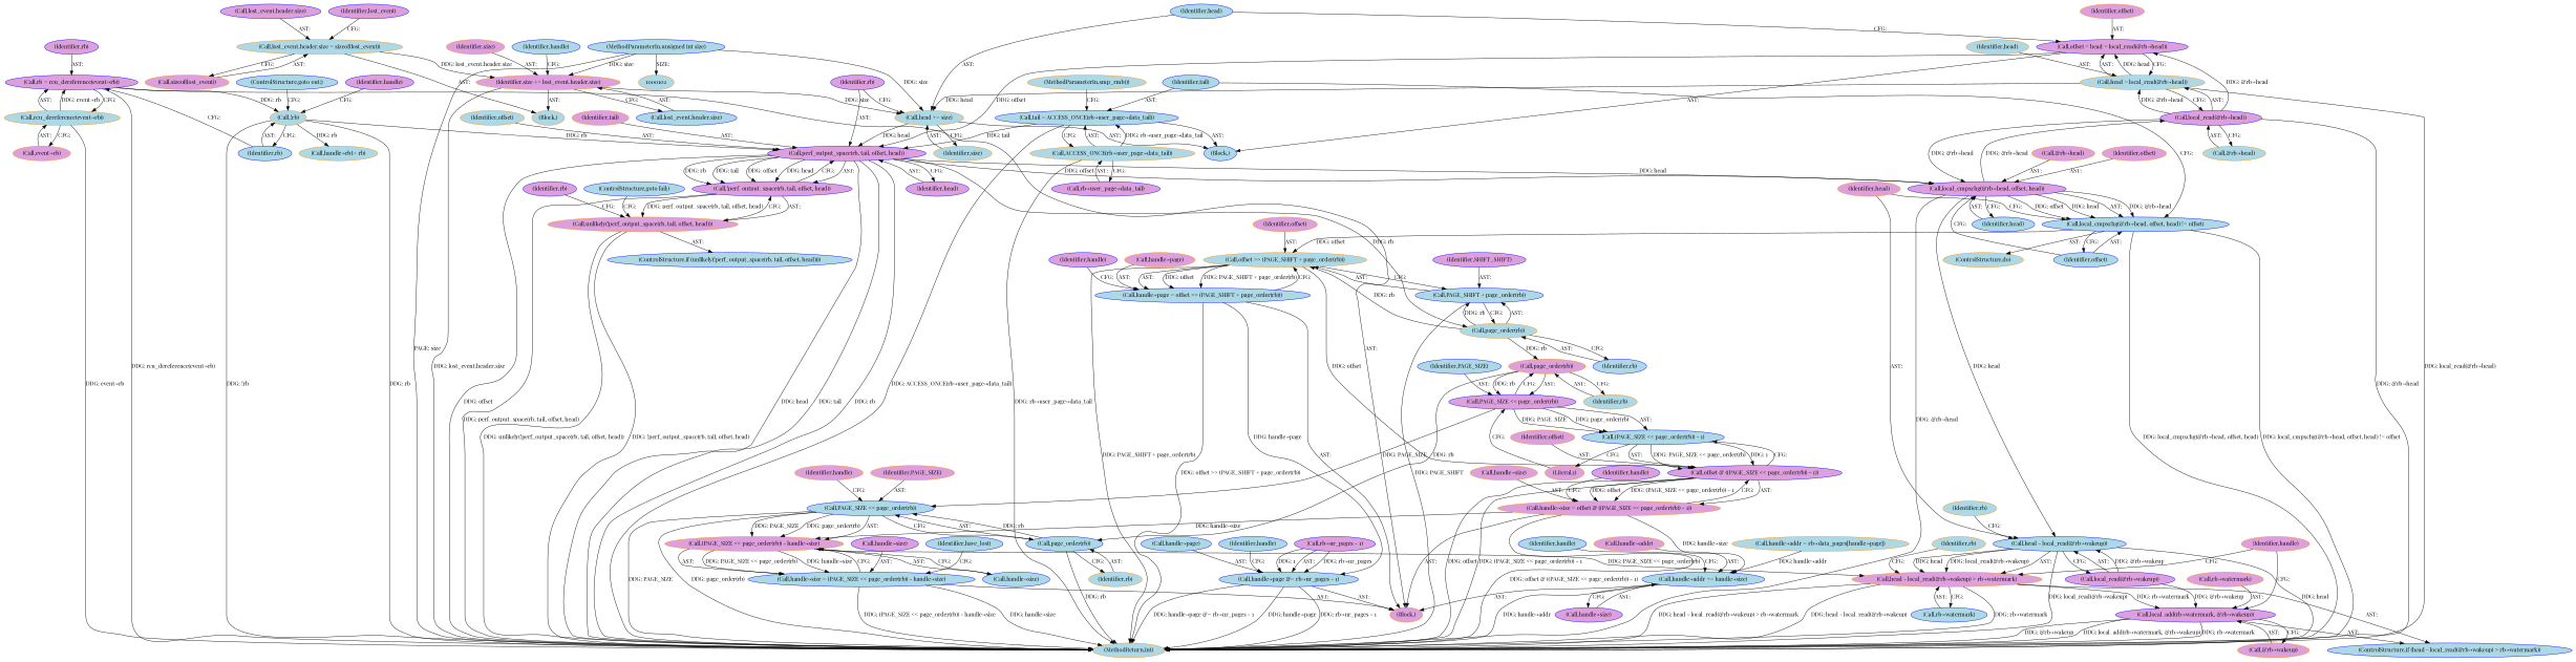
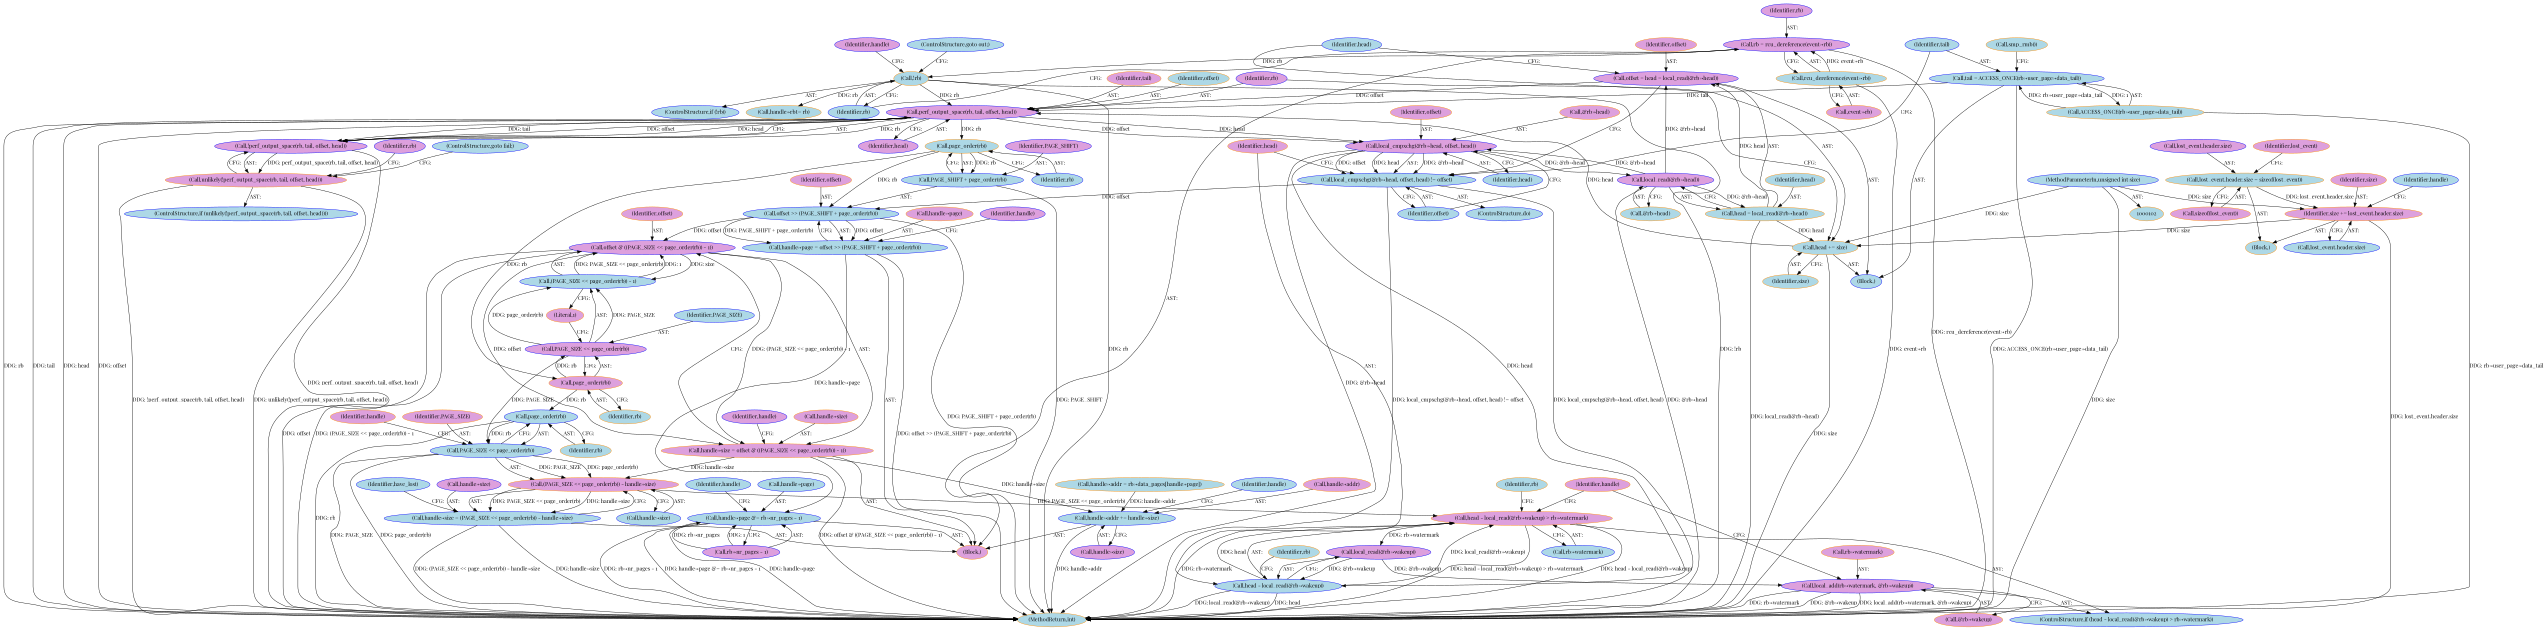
  digraph {
    fontname="Playfair Display"
    node [color=blue fillcolor=lightblue fontname="Playfair Display" style=filled]
    edge [fontname="Playfair Display"]
    n1 [fillcolor=plum label="(Call,offset = head = local_read(&rb->head))"]
    n2 [color=darkorange label="(Call,head = local_read(&rb->head))"]
    n3 [fillcolor=plum label="(Call,perf_output_space(rb, tail, offset, head))"]
    n4 [label="(Block,)"]
    n5 [fillcolor=plum label="(Call,local_read(&rb->head))"]
    n6 [color=darkorange label="(Call,head += size)"]
    n7 [color=darkorange label="(MethodReturn,int)"]
    n8 [fillcolor=plum label="(Call,local_cmpxchg(&rb->head, offset, head))"]
    n9 [fillcolor=plum label="(Call,!perf_output_space(rb, tail, offset, head))"]
    n10 [color=darkorange label="(Call,page_order(rb))"]
    n11 [fillcolor=plum label="(Identifier,head)"]
    n12 [color=darkorange label="(Call,&rb->head)"]
    n13 [color=darkorange label="(Identifier,size)"]
    n14 [label="(Call,local_cmpxchg(&rb->head, offset, head) != offset)"]
    n15 [label="(Call,head - local_read(&rb->wakeup))"]
    n16 [label="(Identifier,head)"]
-   n17 [color=darkorange label="(Call,offset >> (PAGE_SHIFT + page_order(rb)))"]
-   n18 [color=darkorange label="(ControlStructure,do)"]
+   n17 [label="(Call,offset >> (PAGE_SHIFT + page_order(rb)))"]
+   n18 [label="(ControlStructure,do)"]
    n19 [label="(Identifier,offset)"]
    n20 [color=darkorange fillcolor=plum label="(Call,head - local_read(&rb->wakeup) > rb->watermark)"]
    n21 [fillcolor=plum label="(Call,local_read(&rb->wakeup))"]
    n22 [color=darkorange fillcolor=plum label="(Call,unlikely(!perf_output_space(rb, tail, offset, head)))"]
    n23 [label="(Call,PAGE_SHIFT + page_order(rb))"]
    n24 [color=darkorange fillcolor=plum label="(Call,page_order(rb))"]
    n25 [label="(Identifier,rb)"]
    n26 [color=darkorange label="(Call,!rb)"]
    n27 [label="(Identifier,rb)"]
    n28 [color=darkorange label="(Call,handle->rb\t= rb)"]
+   n29 [label="(ControlStructure,if (!rb))"]
    n30 [fillcolor=plum label="(Call,rb = rcu_dereference(event->rb))"]
    n31 [color=darkorange label="(Call,rcu_dereference(event->rb))"]
    n32 [color=darkorange fillcolor=plum label="(Block,)"]
    n33 [color=darkorange fillcolor=plum label="(Call,event->rb)"]
    n34 [label="(Call,tail = ACCESS_ONCE(rb->user_page->data_tail))"]
    n35 [color=darkorange label="(Call,ACCESS_ONCE(rb->user_page->data_tail))"]
-   n36 [fillcolor=plum label="(Call,rb->user_page->data_tail)"]
    n37 [color=darkorange fillcolor=plum label="(Identifier,size += lost_event.header.size)"]
    n38 [color=darkorange label="(Block,)"]
    n39 [label="(Call,lost_event.header.size)"]
    n40 [color=darkorange label="(Call,lost_event.header.size = sizeof(lost_event))"]
    n41 [color=darkorange fillcolor=plum label="(Call,sizeof(lost_event))"]
    n42 [label="(MethodParameterIn,unsigned int size)"]
    1000102 [color=darkorange]
    n44 [label="(ControlStructure,if (unlikely(!perf_output_space(rb, tail, offset, head))))"]
    n45 [label="(Call,handle->page = offset >> (PAGE_SHIFT + page_order(rb)))"]
    n46 [fillcolor=plum label="(Call,offset & ((PAGE_SIZE << page_order(rb)) - 1))"]
    n47 [label="(Call,handle->page &= rb->nr_pages - 1)"]
    n48 [color=darkorange fillcolor=plum label="(Call,handle->size = offset & ((PAGE_SIZE << page_order(rb)) - 1))"]
    n49 [label="(Call,(PAGE_SIZE << page_order(rb)) - 1)"]
    n50 [fillcolor=plum label="(Call,rb->nr_pages - 1)"]
    n51 [label="(Call,handle->addr += handle->size)"]
    n52 [color=darkorange fillcolor=plum label="(Call,(PAGE_SIZE << page_order(rb)) - handle->size)"]
    n53 [color=darkorange fillcolor=plum label="(Literal,1)"]
    n54 [fillcolor=plum label="(Call,handle->size)"]
    n55 [label="(Call,handle->size = (PAGE_SIZE << page_order(rb)) - handle->size)"]
    n56 [label="(Call,handle->size)"]
    n57 [fillcolor=plum label="(Call,local_add(rb->watermark, &rb->wakeup))"]
    n58 [label="(Call,rb->watermark)"]
    n59 [label="(ControlStructure,if (head - local_read(&rb->wakeup) > rb->watermark))"]
    n60 [color=darkorange fillcolor=plum label="(Call,&rb->wakeup)"]
    n61 [fillcolor=plum label="(Call,PAGE_SIZE << page_order(rb))"]
    n62 [label="(Call,page_order(rb))"]
    n63 [color=darkorange label="(Identifier,rb)"]
    n64 [label="(Call,PAGE_SIZE << page_order(rb))"]
    n65 [color=darkorange label="(Identifier,rb)"]
    n66 [fillcolor=plum label="(Identifier,rb)"]
    n67 [color=darkorange label="(Call,handle->addr = rb->data_pages[handle->page])"]
-   n68 [fillcolor=plum label="(Identifier,lost_event)"]
+   n68 [color=darkorange fillcolor=plum label="(Identifier,lost_event)"]
    n69 [fillcolor=plum label="(Identifier,handle)"]
    n70 [label="(Identifier,PAGE_SIZE)"]
    n71 [label="(ControlStructure,goto out;)"]
    n72 [color=darkorange fillcolor=plum label="(Identifier,offset)"]
    n73 [fillcolor=plum label="(Identifier,handle)"]
    n74 [color=darkorange fillcolor=plum label="(Identifier,offset)"]
    n75 [color=darkorange fillcolor=plum label="(Call,handle->size)"]
    n76 [color=darkorange fillcolor=plum label="(Identifier,size)"]
-   n77 [color=darkorange label="(MethodParameterIn,smp_rmb())"]
+   n77 [color=darkorange label="(Call,smp_rmb())"]
    n78 [fillcolor=plum label="(Call,handle->size)"]
    n79 [color=darkorange fillcolor=plum label="(Call,&rb->head)"]
    n80 [color=darkorange label="(Identifier,rb)"]
    n81 [label="(ControlStructure,goto fail;)"]
    n82 [label="(Identifier,tail)"]
    n83 [color=darkorange fillcolor=plum label="(Call,handle->page)"]
    n84 [label="(Identifier,head)"]
    n85 [color=darkorange fillcolor=plum label="(Identifier,offset)"]
-   n86 [fillcolor=plum label="(Identifier,SHIFT_SHIFT)"]
+   n86 [fillcolor=plum label="(Identifier,PAGE_SHIFT)"]
    n87 [color=darkorange fillcolor=plum label="(Identifier,head)"]
    n88 [color=darkorange fillcolor=plum label="(Call,rb->watermark)"]
    n89 [color=darkorange label="(Identifier,rb)"]
    n90 [label="(Identifier,handle)"]
    n91 [label="(Call,handle->page)"]
    n92 [label="(Identifier,handle)"]
    n93 [color=darkorange fillcolor=plum label="(Identifier,handle)"]
    n94 [fillcolor=plum label="(Identifier,handle)"]
    n95 [label="(Identifier,have_lost)"]
    n96 [fillcolor=plum label="(Identifier,rb)"]
    n97 [color=darkorange fillcolor=plum label="(Identifier,offset)"]
    n98 [color=darkorange label="(Identifier,offset)"]
    n99 [fillcolor=plum label="(Identifier,rb)"]
    n100 [color=darkorange fillcolor=plum label="(Call,handle->addr)"]
    n101 [color=darkorange fillcolor=plum label="(Identifier,tail)"]
    n102 [color=darkorange fillcolor=plum label="(Identifier,handle)"]
    n103 [color=darkorange label="(Identifier,head)"]
    n104 [label="(Identifier,handle)"]
    n105 [color=darkorange fillcolor=plum label="(Identifier,PAGE_SIZE)"]
    n106 [fillcolor=plum label="(Call,lost_event.header.size)"]
-   n1 -> n2 [label="CFG: "]
+   n1 -> n14 [label="CFG: "]
    n1 -> n3 [label="DDG: offset"]
    n1 -> n4 [label="AST: "]
    n2 -> n1 [label="AST: "]
    n2 -> n1 [label="DDG: head"]
    n2 -> n5 [label="CFG: "]
    n2 -> n6 [label="DDG: head"]
    n2 -> n7 [label="DDG: local_read(&rb->head)"]
    n3 -> n7 [label="DDG: head"]
    n3 -> n7 [label="DDG: tail"]
    n3 -> n7 [label="DDG: rb"]
    n3 -> n7 [label="DDG: offset"]
    n3 -> n8 [label="DDG: offset"]
    n3 -> n8 [label="DDG: head"]
    n3 -> n9 [label="AST: "]
    n3 -> n9 [label="DDG: rb"]
    n3 -> n9 [label="DDG: tail"]
    n3 -> n9 [label="DDG: offset"]
    n3 -> n9 [label="DDG: head"]
    n3 -> n10 [label="DDG: rb"]
    n3 -> n11 [label="CFG: "]
    n5 -> n1 [label="DDG: &rb->head"]
    n5 -> n2 [label="AST: "]
    n5 -> n2 [label="DDG: &rb->head"]
    n5 -> n7 [label="DDG: &rb->head"]
    n5 -> n8 [label="DDG: &rb->head"]
    n5 -> n12 [label="CFG: "]
    n6 -> n3 [label="DDG: head"]
    n6 -> n4 [label="AST: "]
+   n6 -> n7 [label="DDG: size"]
    n6 -> n13 [label="CFG: "]
    n8 -> n5 [label="DDG: &rb->head"]
    n8 -> n7 [label="DDG: &rb->head"]
    n8 -> n14 [label="AST: "]
    n8 -> n14 [label="DDG: &rb->head"]
    n8 -> n14 [label="DDG: offset"]
    n8 -> n14 [label="DDG: head"]
    n8 -> n15 [label="DDG: head"]
    n8 -> n16 [label="CFG: "]
    n9 -> n3 [label="CFG: "]
    n9 -> n7 [label="DDG: perf_output_space(rb, tail, offset, head)"]
    n9 -> n22 [label="AST: "]
    n9 -> n22 [label="DDG: perf_output_space(rb, tail, offset, head)"]
    n10 -> n17 [label="DDG: rb"]
    n10 -> n23 [label="AST: "]
    n10 -> n23 [label="DDG: rb"]
    n10 -> n24 [label="DDG: rb"]
    n10 -> n25 [label="CFG: "]
    n11 -> n3 [label="AST: "]
    n12 -> n5 [label="AST: "]
    n13 -> n6 [label="AST: "]
    n14 -> n7 [label="DDG: local_cmpxchg(&rb->head, offset, head) != offset"]
    n14 -> n7 [label="DDG: local_cmpxchg(&rb->head, offset, head)"]
    n14 -> n17 [label="DDG: offset"]
    n14 -> n18 [label="AST: "]
    n14 -> n19 [label="CFG: "]
    n15 -> n7 [label="DDG: local_read(&rb->wakeup)"]
    n15 -> n7 [label="DDG: head"]
    n15 -> n20 [label="AST: "]
    n15 -> n20 [label="DDG: head"]
    n15 -> n20 [label="DDG: local_read(&rb->wakeup)"]
    n15 -> n21 [label="CFG: "]
    n16 -> n8 [label="AST: "]
    n17 -> n7 [label="DDG: PAGE_SHIFT + page_order(rb)"]
-   n17 -> n23 [label="CFG: "]
    n17 -> n45 [label="AST: "]
    n17 -> n45 [label="DDG: offset"]
    n17 -> n45 [label="DDG: PAGE_SHIFT + page_order(rb)"]
    n17 -> n46 [label="DDG: offset"]
    n19 -> n8 [label="CFG: "]
    n19 -> n14 [label="AST: "]
    n20 -> n7 [label="DDG: head - local_read(&rb->wakeup) > rb->watermark"]
    n20 -> n7 [label="DDG: head - local_read(&rb->wakeup)"]
    n20 -> n7 [label="DDG: rb->watermark"]
-   n20 -> n57 [label="DDG: rb->watermark"]
+   n20 -> n21 [label="DDG: rb->watermark"]
    n20 -> n58 [label="CFG: "]
    n20 -> n59 [label="AST: "]
    n21 -> n15 [label="AST: "]
    n21 -> n15 [label="DDG: &rb->wakeup"]
    n21 -> n57 [label="DDG: &rb->wakeup"]
    n22 -> n7 [label="DDG: !perf_output_space(rb, tail, offset, head)"]
    n22 -> n7 [label="DDG: unlikely(!perf_output_space(rb, tail, offset, head))"]
    n22 -> n9 [label="CFG: "]
    n22 -> n44 [label="AST: "]
    n23 -> n7 [label="DDG: PAGE_SHIFT"]
    n23 -> n10 [label="CFG: "]
    n23 -> n17 [label="AST: "]
    n24 -> n61 [label="AST: "]
    n24 -> n61 [label="DDG: rb"]
    n24 -> n62 [label="DDG: rb"]
    n24 -> n63 [label="CFG: "]
    n25 -> n10 [label="AST: "]
    n26 -> n3 [label="DDG: rb"]
    n26 -> n7 [label="DDG: !rb"]
    n26 -> n7 [label="DDG: rb"]
    n26 -> n27 [label="CFG: "]
    n26 -> n28 [label="DDG: rb"]
+   n26 -> n29 [label="AST: "]
    n27 -> n26 [label="AST: "]
    n27 -> n30 [label="CFG: "]
    n30 -> n7 [label="DDG: rcu_dereference(event->rb)"]
    n30 -> n26 [label="DDG: rb"]
    n30 -> n31 [label="CFG: "]
    n30 -> n32 [label="AST: "]
    n31 -> n7 [label="DDG: event->rb"]
    n31 -> n30 [label="AST: "]
    n31 -> n30 [label="DDG: event->rb"]
    n31 -> n33 [label="CFG: "]
    n33 -> n31 [label="AST: "]
    n34 -> n3 [label="DDG: tail"]
    n34 -> n4 [label="AST: "]
    n34 -> n7 [label="DDG: ACCESS_ONCE(rb->user_page->data_tail)"]
-   n34 -> n35 [label="CFG: "]
+   n34 -> n35 [label="DDG: 1"]
    n35 -> n7 [label="DDG: rb->user_page->data_tail"]
    n35 -> n34 [label="AST: "]
    n35 -> n34 [label="DDG: rb->user_page->data_tail"]
-   n35 -> n36 [label="CFG: "]
-   n36 -> n35 [label="AST: "]
    n37 -> n6 [label="DDG: size"]
    n37 -> n7 [label="DDG: lost_event.header.size"]
    n37 -> n38 [label="AST: "]
    n37 -> n39 [label="CFG: "]
    n39 -> n37 [label="AST: "]
    n40 -> n37 [label="DDG: lost_event.header.size"]
    n40 -> n38 [label="AST: "]
    n40 -> n41 [label="CFG: "]
    n41 -> n40 [label="AST: "]
    n42 -> n6 [label="DDG: size"]
-   n42 -> n7 [label="PAGE: size"]
+   n42 -> n7 [label="DDG: size"]
    n42 -> n37 [label="DDG: size"]
-   n42 -> 1000102 [label="SIZE: "]
+   n42 -> 1000102 [label="AST: "]
    n45 -> n7 [label="DDG: offset >> (PAGE_SHIFT + page_order(rb))"]
    n45 -> n17 [label="CFG: "]
    n45 -> n32 [label="AST: "]
    n45 -> n47 [label="DDG: handle->page"]
    n46 -> n7 [label="DDG: offset"]
    n46 -> n7 [label="DDG: (PAGE_SIZE << page_order(rb)) - 1"]
    n46 -> n48 [label="AST: "]
    n46 -> n48 [label="DDG: offset"]
    n46 -> n48 [label="DDG: (PAGE_SIZE << page_order(rb)) - 1"]
-   n46 -> n49 [label="CFG: "]
+   n46 -> n49 [label="DDG: size"]
    n47 -> n7 [label="DDG: handle->page &= rb->nr_pages - 1"]
    n47 -> n7 [label="DDG: handle->page"]
    n47 -> n7 [label="DDG: rb->nr_pages - 1"]
    n47 -> n32 [label="AST: "]
+   n47 -> n50 [label="CFG: "]
    n48 -> n7 [label="DDG: offset & ((PAGE_SIZE << page_order(rb)) - 1)"]
    n48 -> n32 [label="AST: "]
    n48 -> n46 [label="CFG: "]
    n48 -> n51 [label="DDG: handle->size"]
    n48 -> n52 [label="DDG: handle->size"]
    n49 -> n46 [label="AST: "]
    n49 -> n46 [label="DDG: PAGE_SIZE << page_order(rb)"]
    n49 -> n46 [label="DDG: 1"]
    n49 -> n53 [label="CFG: "]
    n50 -> n47 [label="AST: "]
    n50 -> n47 [label="DDG: rb->nr_pages"]
    n50 -> n47 [label="DDG: 1"]
    n51 -> n7 [label="DDG: handle->addr"]
    n51 -> n32 [label="AST: "]
    n51 -> n54 [label="CFG: "]
    n52 -> n20 [label="DDG: PAGE_SIZE << page_order(rb)"]
    n52 -> n55 [label="AST: "]
    n52 -> n55 [label="DDG: PAGE_SIZE << page_order(rb)"]
    n52 -> n55 [label="DDG: handle->size"]
    n52 -> n56 [label="CFG: "]
    n53 -> n61 [label="CFG: "]
    n54 -> n51 [label="AST: "]
    n55 -> n7 [label="DDG: (PAGE_SIZE << page_order(rb)) - handle->size"]
    n55 -> n7 [label="DDG: handle->size"]
    n55 -> n32 [label="AST: "]
    n55 -> n52 [label="CFG: "]
    n56 -> n52 [label="AST: "]
    n57 -> n7 [label="DDG: &rb->wakeup"]
    n57 -> n7 [label="DDG: local_add(rb->watermark, &rb->wakeup)"]
    n57 -> n7 [label="DDG: rb->watermark"]
    n57 -> n59 [label="AST: "]
    n57 -> n60 [label="CFG: "]
    n58 -> n20 [label="AST: "]
    n60 -> n57 [label="AST: "]
    n61 -> n24 [label="CFG: "]
    n61 -> n49 [label="AST: "]
    n61 -> n49 [label="DDG: PAGE_SIZE"]
    n61 -> n49 [label="DDG: page_order(rb)"]
    n61 -> n64 [label="DDG: PAGE_SIZE"]
    n62 -> n7 [label="DDG: rb"]
    n62 -> n64 [label="AST: "]
    n62 -> n64 [label="DDG: rb"]
    n62 -> n65 [label="CFG: "]
    n63 -> n24 [label="AST: "]
    n64 -> n7 [label="DDG: PAGE_SIZE"]
    n64 -> n7 [label="DDG: page_order(rb)"]
    n64 -> n52 [label="AST: "]
    n64 -> n52 [label="DDG: PAGE_SIZE"]
    n64 -> n52 [label="DDG: page_order(rb)"]
    n64 -> n62 [label="CFG: "]
    n65 -> n62 [label="AST: "]
    n66 -> n22 [label="CFG: "]
    n67 -> n51 [label="DDG: handle->addr"]
    n68 -> n40 [label="CFG: "]
    n69 -> n26 [label="CFG: "]
    n70 -> n61 [label="AST: "]
    n71 -> n26 [label="CFG: "]
    n72 -> n1 [label="AST: "]
    n73 -> n45 [label="CFG: "]
    n74 -> n17 [label="AST: "]
    n75 -> n48 [label="AST: "]
    n76 -> n37 [label="AST: "]
    n77 -> n34 [label="CFG: "]
    n78 -> n55 [label="AST: "]
    n79 -> n8 [label="AST: "]
    n80 -> n20 [label="CFG: "]
    n81 -> n22 [label="CFG: "]
    n82 -> n14 [label="CFG: "]
    n82 -> n34 [label="AST: "]
    n83 -> n45 [label="AST: "]
    n84 -> n1 [label="CFG: "]
    n84 -> n6 [label="AST: "]
    n85 -> n8 [label="AST: "]
    n86 -> n23 [label="AST: "]
    n87 -> n14 [label="CFG: "]
    n87 -> n15 [label="AST: "]
    n88 -> n57 [label="AST: "]
    n89 -> n15 [label="CFG: "]
    n90 -> n51 [label="CFG: "]
    n91 -> n47 [label="AST: "]
    n92 -> n37 [label="CFG: "]
    n93 -> n20 [label="CFG: "]
    n93 -> n57 [label="CFG: "]
    n94 -> n48 [label="CFG: "]
    n95 -> n55 [label="CFG: "]
    n96 -> n30 [label="AST: "]
    n97 -> n46 [label="AST: "]
    n98 -> n3 [label="AST: "]
    n99 -> n3 [label="AST: "]
    n99 -> n6 [label="CFG: "]
    n100 -> n51 [label="AST: "]
    n101 -> n3 [label="AST: "]
    n102 -> n64 [label="CFG: "]
    n103 -> n2 [label="AST: "]
    n104 -> n47 [label="CFG: "]
    n105 -> n64 [label="AST: "]
    n106 -> n40 [label="AST: "]
  }
